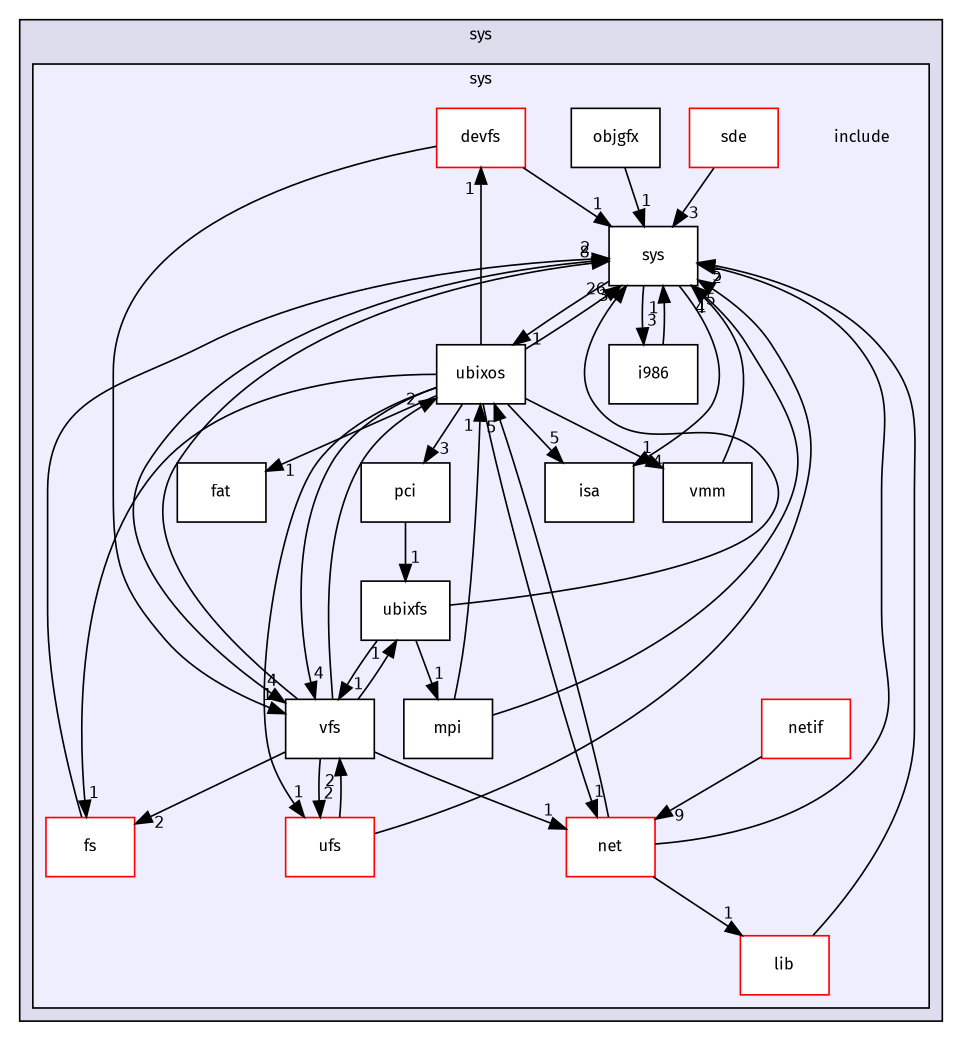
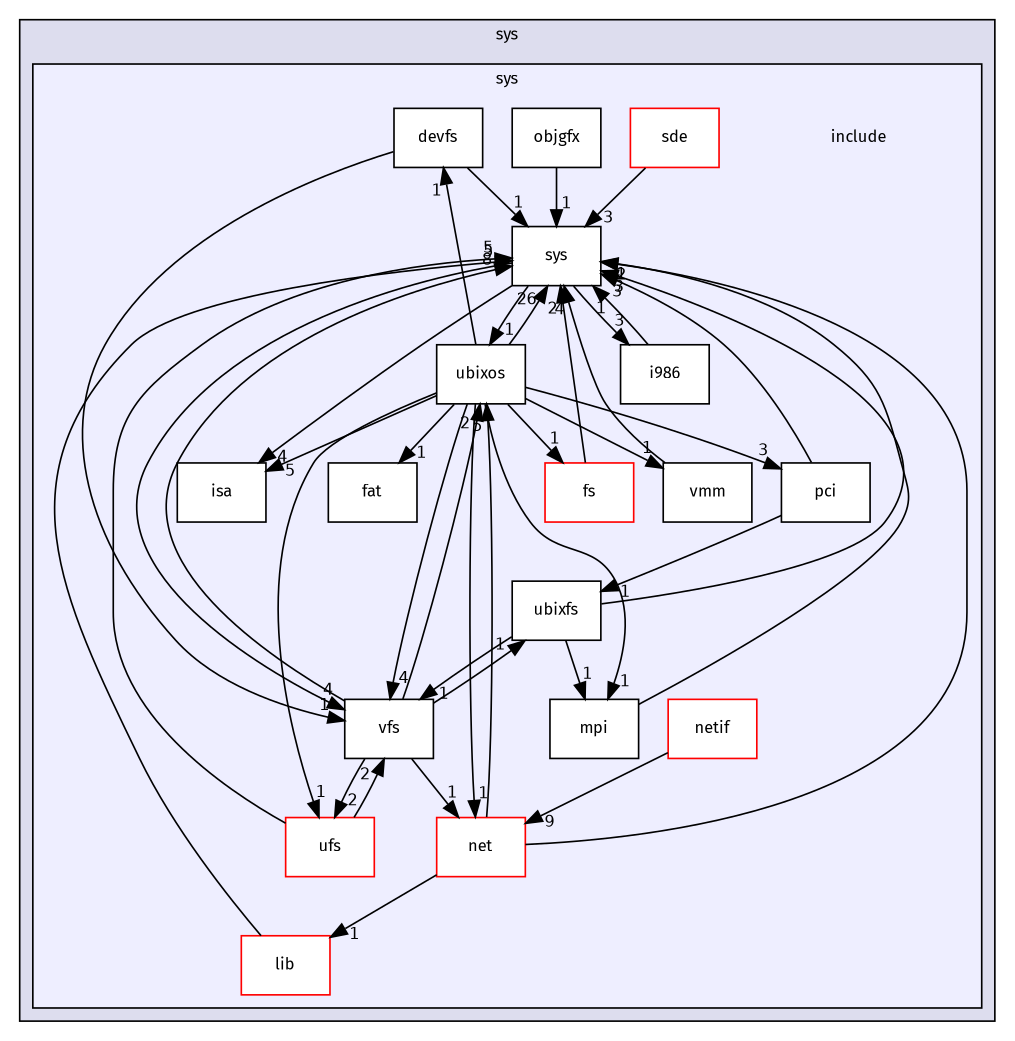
  digraph {
    compound=true
    fontname="Fira Sans"
    node [fontname="Fira Sans" fontsize=10 shape=box color=black fillcolor=white style=filled]
    edge [fontname="Fira Sans" headlabel=1 labeldistance=1.5 labelfontname=Helvetica labelfontsize=10]
    n1 [label=include shape=plaintext color="" fillcolor="" style=""]
-   n2 [color=red label=devfs]
+   n2 [label=devfs]
    n3 [label=fat]
    n4 [color=red label=fs]
    n5 [label=i986]
    n6 [label=isa]
    n7 [color=red label=lib]
    n8 [label=mpi]
    n9 [color=red label=net]
    n10 [color=red label=netif]
    n11 [label=objgfx]
    n12 [label=pci]
    n13 [color=red label=sde]
    n14 [label=sys]
    n15 [label=ubixfs]
    n16 [label=ubixos]
    n17 [color=red label=ufs]
    n18 [label=vfs]
    n19 [label=vmm]
    subgraph cluster_1 {
      bgcolor="#ddddee"
      fontsize=10
      label=sys
      pencolor=black
      subgraph cluster_2 {
        bgcolor="#eeeeff"
        fontsize=10
        label=sys
        pencolor=black
        n1
        n2
        n3
        n4
        n5
        n6
        n7
        n8
        n9
        n10
        n11
        n12
        n13
        n14
        n15
        n16
        n17
        n18
        n19
      }
    }
    n2 -> n14
    n2 -> n18
    n4 -> n14 [headlabel=2]
    n5 -> n14
    n7 -> n14 [headlabel=5]
    n8 -> n14
-   n8 -> n16
+   n16 -> n8
    n9 -> n7
    n9 -> n14 [headlabel=2]
    n9 -> n16 [headlabel=5]
    n10 -> n9 [headlabel=9]
    n11 -> n14
+   n12 -> n14 [headlabel=3]
    n12 -> n15
    n13 -> n14 [headlabel=3]
    n14 -> n5 [headlabel=3]
    n14 -> n6 [headlabel=4]
    n14 -> n16
    n14 -> n18 [headlabel=4]
    n15 -> n8
    n15 -> n14 [headlabel=3]
    n15 -> n18
    n16 -> n2
    n16 -> n3
    n16 -> n4
    n16 -> n6 [headlabel=5]
    n16 -> n9
    n16 -> n12 [headlabel=3]
    n16 -> n14 [headlabel=26]
    n16 -> n17
    n16 -> n18 [headlabel=4]
    n16 -> n19
    n17 -> n14 [headlabel=5]
    n17 -> n18 [headlabel=2]
-   n18 -> n4 [headlabel=2]
    n18 -> n9
    n18 -> n14 [headlabel=8]
    n18 -> n15
    n18 -> n16 [headlabel=2]
    n18 -> n17 [headlabel=2]
    n19 -> n14 [headlabel=4]
  }
